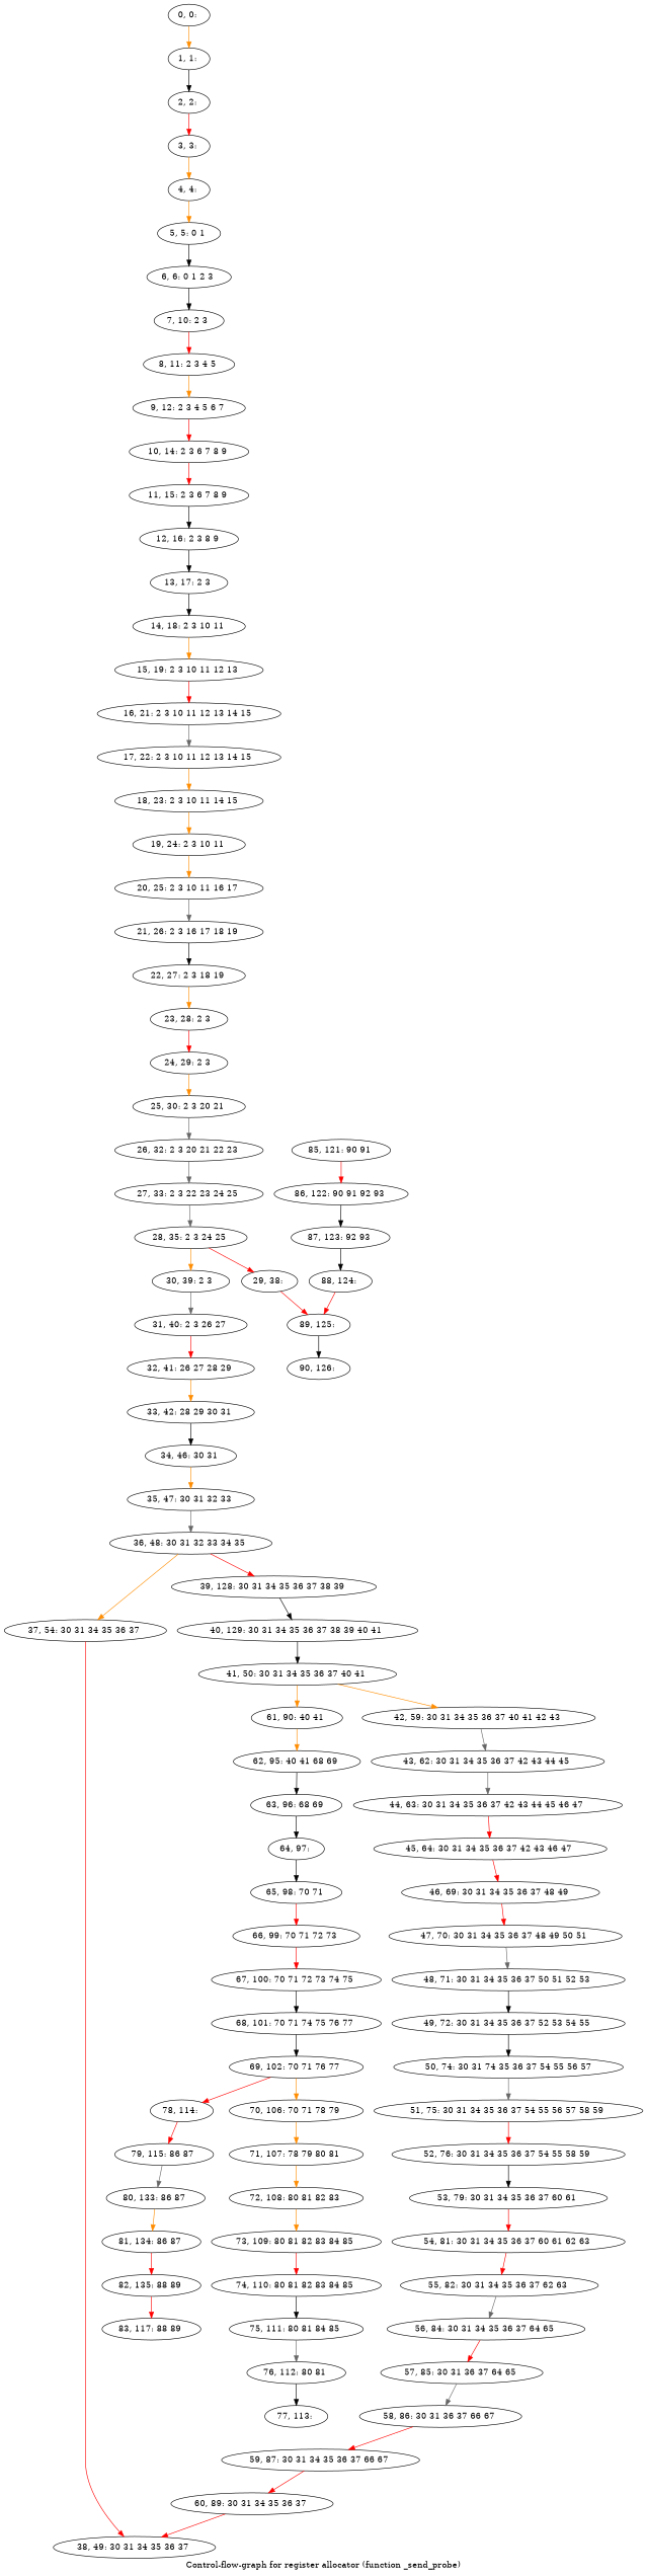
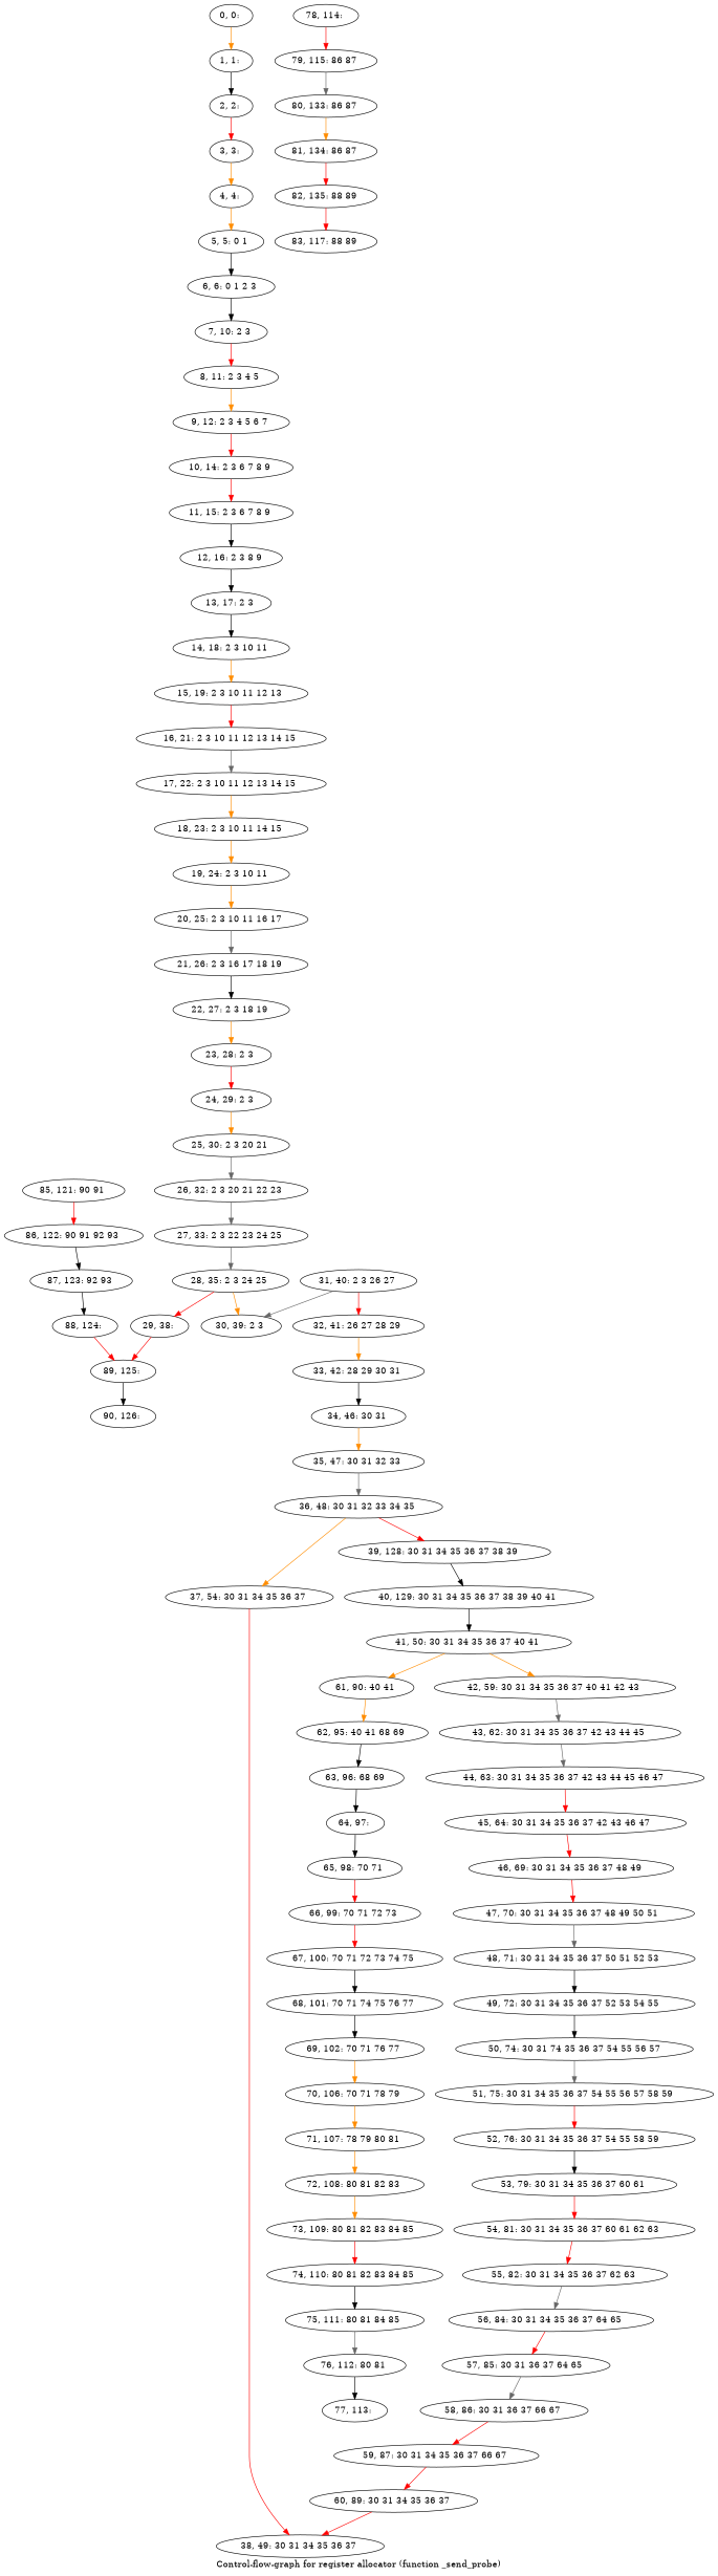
  digraph {
    label="Control-flow-graph for register allocator (function _send_probe)"
    edge [color=red]
    n1 [label="0, 0: "]
    n2 [label="1, 1: "]
    n3 [label="2, 2: "]
    n4 [label="3, 3: "]
    n5 [label="4, 4: "]
    n6 [label="5, 5: 0 1 "]
    n7 [label="6, 6: 0 1 2 3 "]
    n8 [label="7, 10: 2 3 "]
    n9 [label="8, 11: 2 3 4 5 "]
    n10 [label="9, 12: 2 3 4 5 6 7 "]
    n11 [label="10, 14: 2 3 6 7 8 9 "]
    n12 [label="11, 15: 2 3 6 7 8 9 "]
    n13 [label="12, 16: 2 3 8 9 "]
    n14 [label="13, 17: 2 3 "]
    n15 [label="14, 18: 2 3 10 11 "]
    n16 [label="15, 19: 2 3 10 11 12 13 "]
    n17 [label="16, 21: 2 3 10 11 12 13 14 15 "]
    n18 [label="17, 22: 2 3 10 11 12 13 14 15 "]
    n19 [label="18, 23: 2 3 10 11 14 15 "]
    n20 [label="19, 24: 2 3 10 11 "]
    n21 [label="20, 25: 2 3 10 11 16 17 "]
    n22 [label="21, 26: 2 3 16 17 18 19 "]
    n23 [label="22, 27: 2 3 18 19 "]
    n24 [label="23, 28: 2 3 "]
    n25 [label="24, 29: 2 3 "]
    n26 [label="25, 30: 2 3 20 21 "]
    n27 [label="26, 32: 2 3 20 21 22 23 "]
    n28 [label="27, 33: 2 3 22 23 24 25 "]
    n29 [label="28, 35: 2 3 24 25 "]
    n30 [label="29, 38: "]
    n31 [label="30, 39: 2 3 "]
    n32 [label="89, 125: "]
    n33 [label="31, 40: 2 3 26 27 "]
    n34 [label="90, 126: "]
    n35 [label="32, 41: 26 27 28 29 "]
    n36 [label="33, 42: 28 29 30 31 "]
    n37 [label="34, 46: 30 31 "]
    n38 [label="35, 47: 30 31 32 33 "]
    n39 [label="36, 48: 30 31 32 33 34 35 "]
    n40 [label="37, 54: 30 31 34 35 36 37 "]
    n41 [label="39, 128: 30 31 34 35 36 37 38 39 "]
    n42 [label="38, 49: 30 31 34 35 36 37 "]
    n43 [label="40, 129: 30 31 34 35 36 37 38 39 40 41 "]
    n44 [label="41, 50: 30 31 34 35 36 37 40 41 "]
    n45 [label="42, 59: 30 31 34 35 36 37 40 41 42 43 "]
    n46 [label="61, 90: 40 41 "]
    n47 [label="43, 62: 30 31 34 35 36 37 42 43 44 45 "]
    n48 [label="62, 95: 40 41 68 69 "]
    n49 [label="44, 63: 30 31 34 35 36 37 42 43 44 45 46 47 "]
    n50 [label="45, 64: 30 31 34 35 36 37 42 43 46 47 "]
    n51 [label="46, 69: 30 31 34 35 36 37 48 49 "]
    n52 [label="47, 70: 30 31 34 35 36 37 48 49 50 51 "]
    n53 [label="48, 71: 30 31 34 35 36 37 50 51 52 53 "]
    n54 [label="49, 72: 30 31 34 35 36 37 52 53 54 55 "]
    n55 [label="50, 74: 30 31 74 35 36 37 54 55 56 57"]
    n56 [label="51, 75: 30 31 34 35 36 37 54 55 56 57 58 59 "]
    n57 [label="52, 76: 30 31 34 35 36 37 54 55 58 59 "]
    n58 [label="53, 79: 30 31 34 35 36 37 60 61 "]
    n59 [label="54, 81: 30 31 34 35 36 37 60 61 62 63 "]
    n60 [label="55, 82: 30 31 34 35 36 37 62 63 "]
    n61 [label="56, 84: 30 31 34 35 36 37 64 65 "]
    n62 [label="57, 85: 30 31 36 37 64 65 "]
    n63 [label="58, 86: 30 31 36 37 66 67 "]
    n64 [label="59, 87: 30 31 34 35 36 37 66 67 "]
    n65 [label="60, 89: 30 31 34 35 36 37 "]
    n66 [label="63, 96: 68 69 "]
    n67 [label="64, 97: "]
    n68 [label="65, 98: 70 71 "]
    n69 [label="66, 99: 70 71 72 73 "]
    n70 [label="67, 100: 70 71 72 73 74 75 "]
    n71 [label="68, 101: 70 71 74 75 76 77 "]
    n72 [label="69, 102: 70 71 76 77 "]
    n73 [label="70, 106: 70 71 78 79 "]
    n74 [label="78, 114: "]
    n75 [label="71, 107: 78 79 80 81 "]
    n76 [label="79, 115: 86 87 "]
    n77 [label="72, 108: 80 81 82 83 "]
    n78 [label="73, 109: 80 81 82 83 84 85 "]
    n79 [label="74, 110: 80 81 82 83 84 85 "]
    n80 [label="75, 111: 80 81 84 85 "]
    n81 [label="76, 112: 80 81 "]
    n82 [label="77, 113: "]
    n83 [label="80, 133: 86 87 "]
    n84 [label="81, 134: 86 87 "]
    n85 [label="82, 135: 88 89 "]
    n86 [label="83, 117: 88 89 "]
    n87 [label="85, 121: 90 91 "]
    n88 [label="86, 122: 90 91 92 93 "]
    n89 [label="87, 123: 92 93 "]
    n90 [label="88, 124: "]
    n1 -> n2 [color=darkorange]
    n2 -> n3 [color=black]
    n3 -> n4
    n4 -> n5 [color=darkorange]
    n5 -> n6 [color=darkorange]
    n6 -> n7 [color=black]
    n7 -> n8 [color=black]
    n8 -> n9
    n9 -> n10 [color=darkorange]
    n10 -> n11
    n11 -> n12
    n12 -> n13 [color=black]
    n13 -> n14 [color=black]
    n14 -> n15 [color=black]
    n15 -> n16 [color=darkorange]
    n16 -> n17
    n17 -> n18 [color=gray40]
    n18 -> n19 [color=darkorange]
    n19 -> n20 [color=darkorange]
    n20 -> n21 [color=darkorange]
    n21 -> n22 [color=gray40]
    n22 -> n23 [color=black]
    n23 -> n24 [color=darkorange]
    n24 -> n25
    n25 -> n26 [color=darkorange]
    n26 -> n27 [color=gray40]
    n27 -> n28 [color=gray40]
    n28 -> n29 [color=gray40]
    n29 -> n30
    n29 -> n31 [color=darkorange]
    n30 -> n32
-   n31 -> n33 [color=gray40]
+   n33 -> n31 [color=gray40]
    n32 -> n34 [color=black]
    n33 -> n35
    n35 -> n36 [color=darkorange]
    n36 -> n37 [color=black]
    n37 -> n38 [color=darkorange]
    n38 -> n39 [color=gray40]
    n39 -> n40 [color=darkorange]
    n39 -> n41
    n40 -> n42
    n41 -> n43 [color=black]
    n43 -> n44 [color=black]
    n44 -> n45 [color=darkorange]
    n44 -> n46 [color=darkorange]
    n45 -> n47 [color=gray40]
    n46 -> n48 [color=darkorange]
    n47 -> n49 [color=gray40]
    n48 -> n66 [color=black]
    n49 -> n50
    n50 -> n51
    n51 -> n52
    n52 -> n53 [color=gray40]
    n53 -> n54 [color=black]
    n54 -> n55 [color=black]
    n55 -> n56 [color=gray40]
    n56 -> n57
    n57 -> n58 [color=black]
    n58 -> n59
    n59 -> n60
    n60 -> n61 [color=gray40]
    n61 -> n62
    n62 -> n63 [color=gray40]
    n63 -> n64
    n64 -> n65
    n65 -> n42
    n66 -> n67 [color=black]
    n67 -> n68 [color=black]
    n68 -> n69
    n69 -> n70
    n70 -> n71 [color=black]
    n71 -> n72 [color=black]
    n72 -> n73 [color=darkorange]
-   n72 -> n74
    n73 -> n75 [color=darkorange]
    n74 -> n76
    n75 -> n77 [color=darkorange]
    n76 -> n83 [color=gray40]
    n77 -> n78 [color=darkorange]
    n78 -> n79
    n79 -> n80 [color=black]
    n80 -> n81 [color=gray40]
    n81 -> n82 [color=black]
    n83 -> n84 [color=darkorange]
    n84 -> n85
    n85 -> n86
    n87 -> n88
    n88 -> n89 [color=black]
    n89 -> n90 [color=black]
    n90 -> n32
  }
